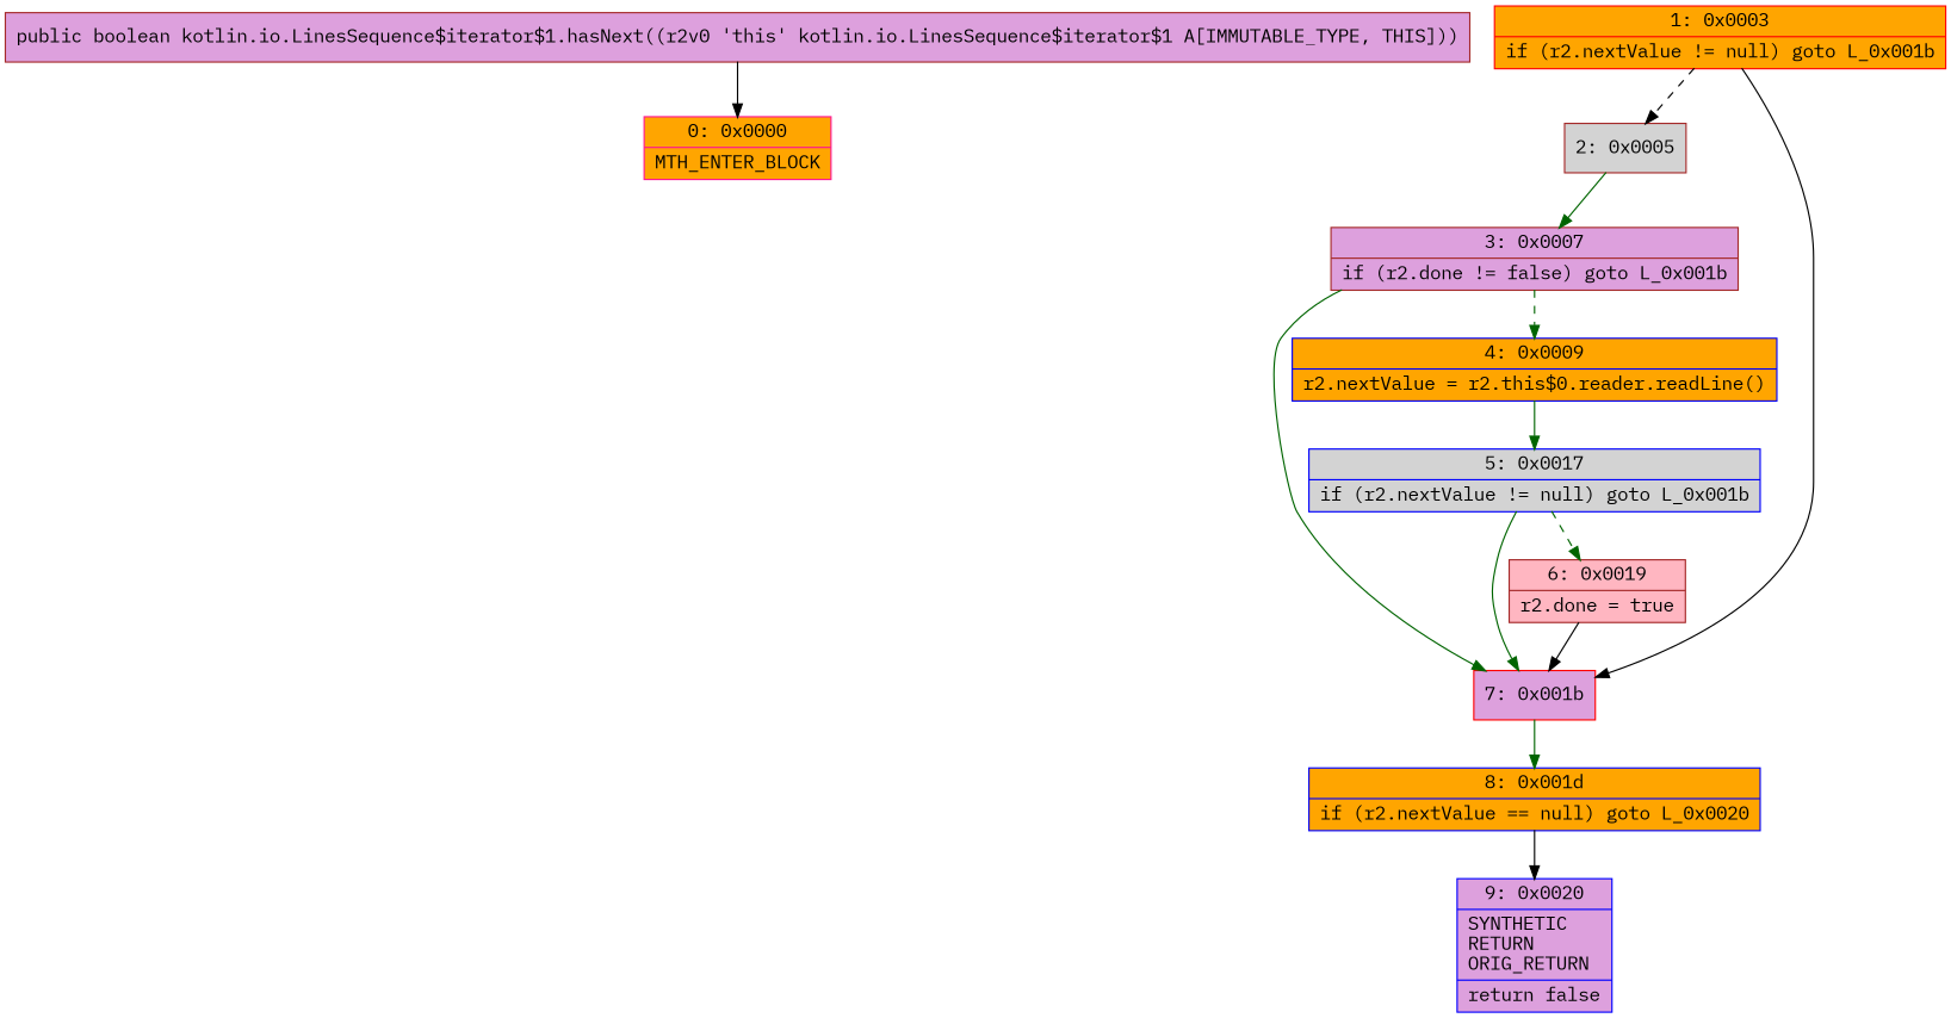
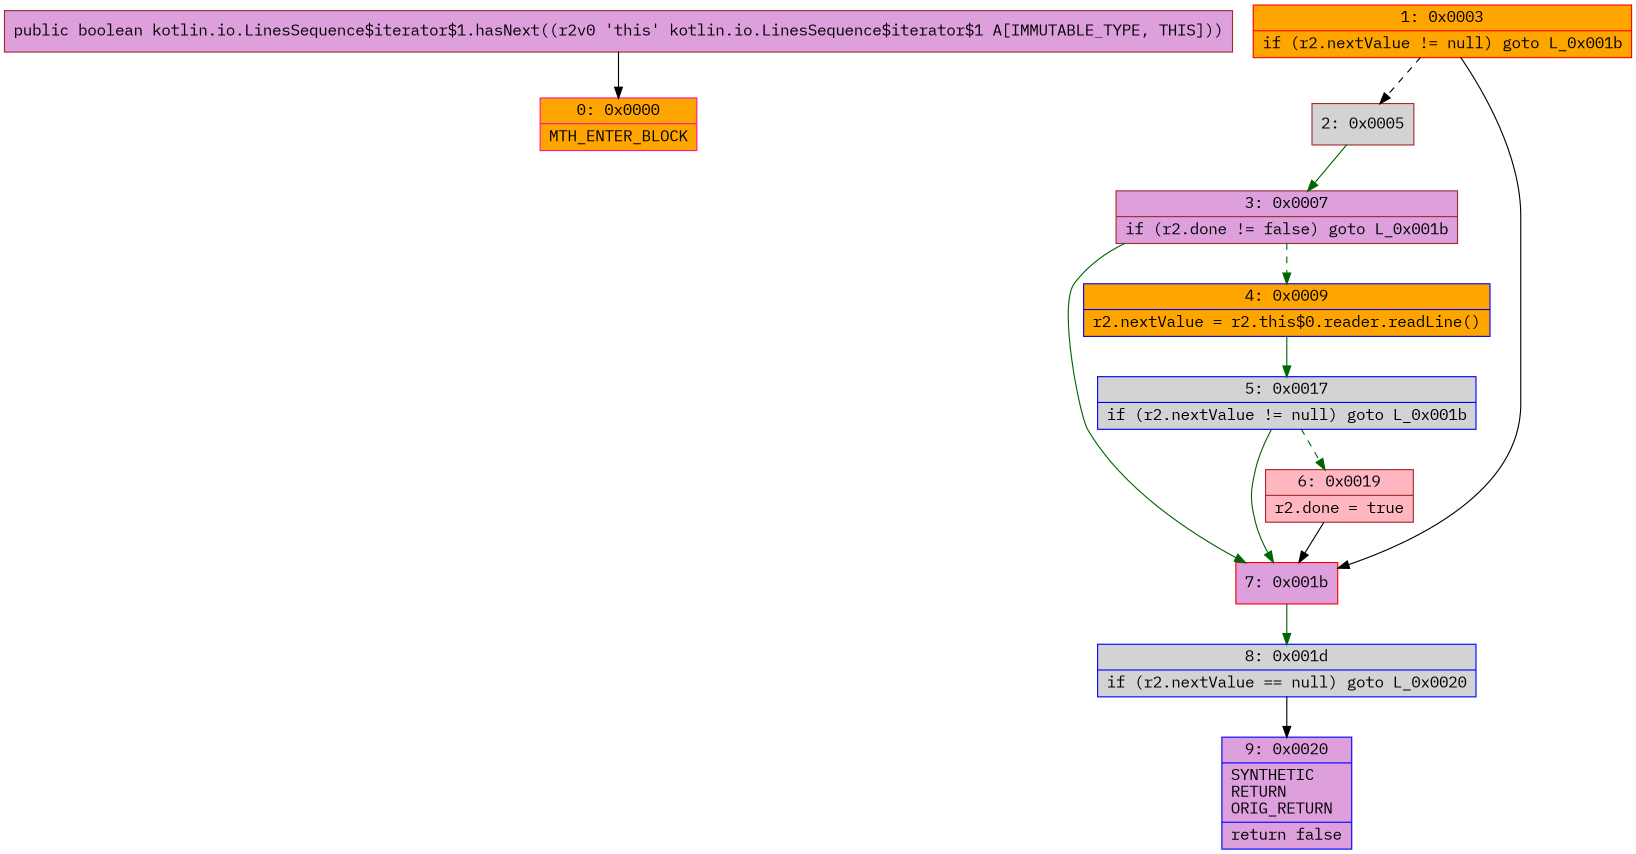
  digraph {
    fontname="IBM Plex Mono"
    node [color=brown fillcolor=orange fontname="IBM Plex Mono" shape=record style=filled]
    edge [color=darkgreen fontname="IBM Plex Mono"]
    n1 [color=deeppink label="{0\:\ 0x0000|MTH_ENTER_BLOCK\l}"]
    n2 [color=red label="{1\:\ 0x0003|if (r2.nextValue != null) goto L_0x001b\l}"]
    n3 [fillcolor=lightgrey label="{2\:\ 0x0005}"]
    n4 [color=red fillcolor=plum label="{7\:\ 0x001b}"]
    n5 [fillcolor=plum label="{3\:\ 0x0007|if (r2.done != false) goto L_0x001b\l}"]
-   n6 [color=blue label="{8\:\ 0x001d|if (r2.nextValue == null) goto L_0x0020\l}"]
+   n6 [color=blue fillcolor=lightgrey label="{8\:\ 0x001d|if (r2.nextValue == null) goto L_0x0020\l}"]
    n7 [color=blue label="{4\:\ 0x0009|r2.nextValue = r2.this$0.reader.readLine()\l}"]
    n8 [color=blue fillcolor=lightgrey label="{5\:\ 0x0017|if (r2.nextValue != null) goto L_0x001b\l}"]
    n9 [fillcolor=lightpink label="{6\:\ 0x0019|r2.done = true\l}"]
    n10 [color=blue fillcolor=plum label="{9\:\ 0x0020|SYNTHETIC\lRETURN\lORIG_RETURN\l|return false\l}"]
    n11 [fillcolor=plum label="{public boolean kotlin.io.LinesSequence$iterator$1.hasNext((r2v0 'this' kotlin.io.LinesSequence$iterator$1 A[IMMUTABLE_TYPE, THIS])) }"]
    n2 -> n3 [color=black style=dashed]
    n2 -> n4 [color=black]
    n3 -> n5
    n4 -> n6
    n5 -> n4
    n5 -> n7 [style=dashed]
    n6 -> n10 [color=black]
    n7 -> n8
    n8 -> n4
    n8 -> n9 [style=dashed]
    n9 -> n4 [color=black]
    n11 -> n1 [color=black]
  }
